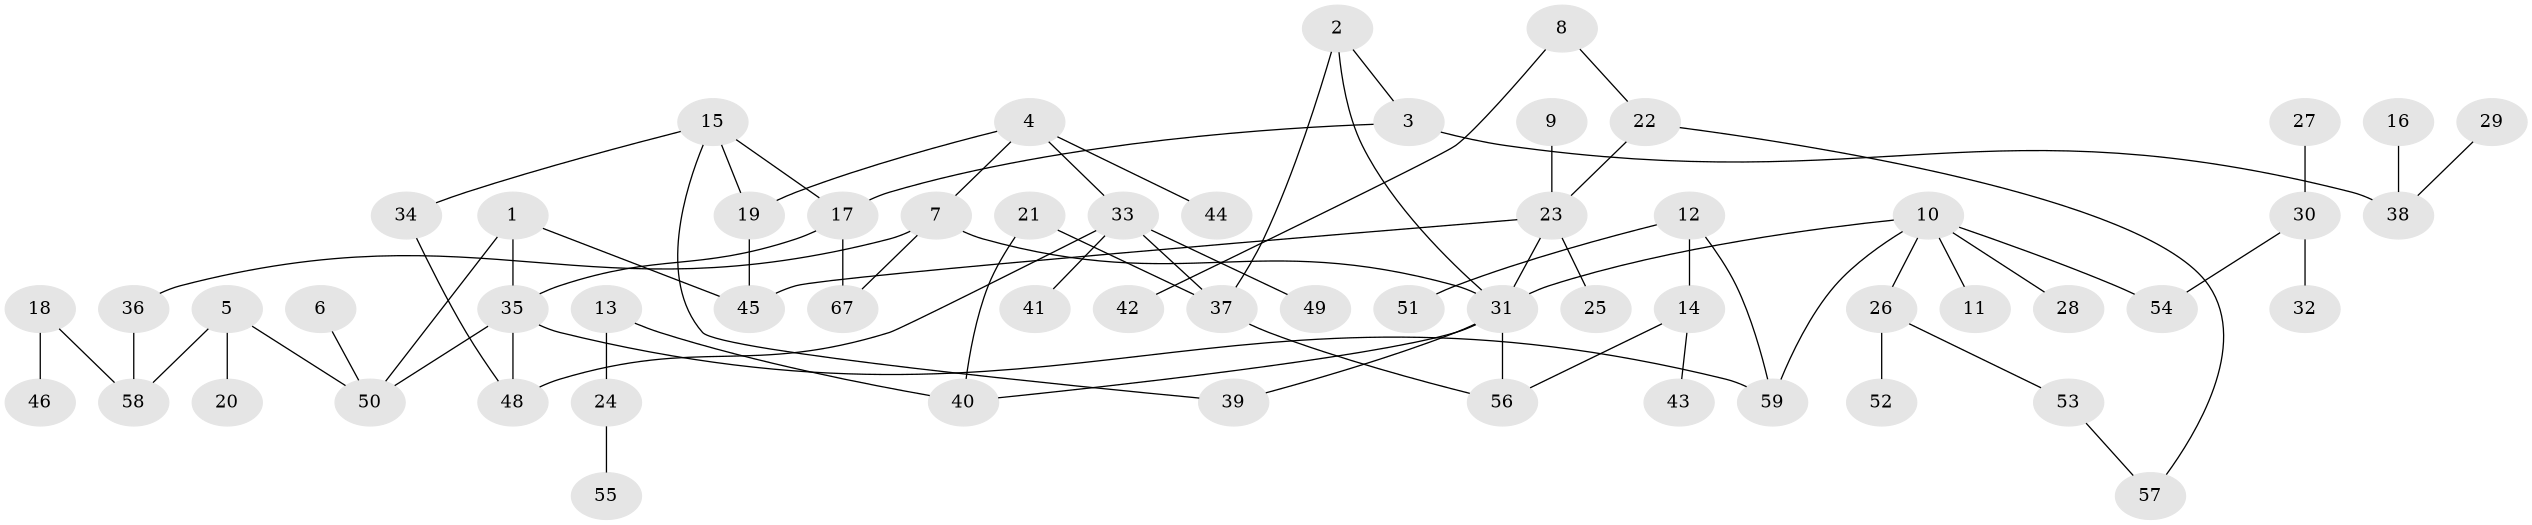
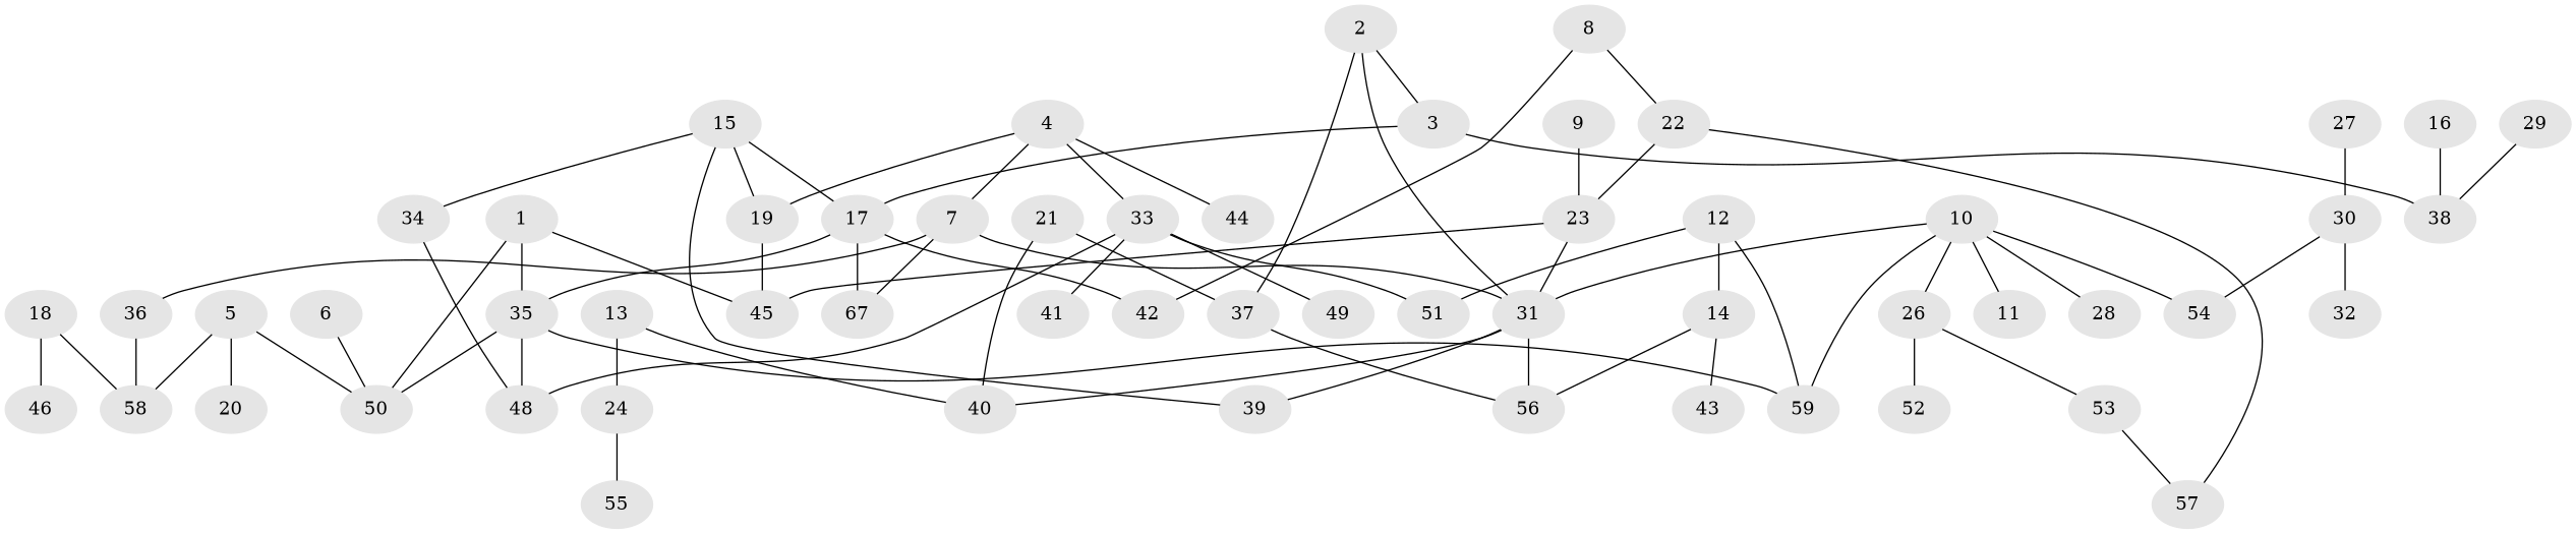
  graph {
    node [color=gray90 style=filled]
    edge [weight=1.0]
    1
    35
    45
    50
    59
    48
    2
    3
    31
    37
    17
    38
    40
    56
    39
    42
    n17 [label=67]
    4
    7
    19
    33
    44
    36
    51
    41
    49
    5
    20
    58
    6
    8
    22
    23
    57
    9
-   25
    10
    11
    26
    28
    54
    52
    53
    12
    14
    43
    13
    24
    55
    15
    34
    16
    18
    46
    21
    27
    30
    32
    29
    1 -- 35
    1 -- 45
    1 -- 50
    35 -- 50
    35 -- 59
    35 -- 48
    2 -- 3
    2 -- 31
    2 -- 37
    3 -- 17
    3 -- 38
    31 -- 40
    31 -- 56
    31 -- 39
    37 -- 56
    17 -- 35
+   17 -- 42
    17 -- n17
    4 -- 7
    4 -- 19
    4 -- 33
    4 -- 44
    7 -- 31
    7 -- n17
    7 -- 36
    19 -- 45
    33 -- 48
-   33 -- 37
+   33 -- 51
    33 -- 41
    33 -- 49
    36 -- 58
    5 -- 50
    5 -- 20
    5 -- 58
    6 -- 50
    8 -- 42
    8 -- 22
    22 -- 23
    22 -- 57
    23 -- 45
    23 -- 31
-   23 -- 25
    9 -- 23
    10 -- 59
    10 -- 31
    10 -- 11
    10 -- 26
    10 -- 28
    10 -- 54
    26 -- 52
    26 -- 53
    53 -- 57
    12 -- 59
    12 -- 51
    12 -- 14
    14 -- 56
    14 -- 43
    13 -- 40
    13 -- 24
    24 -- 55
    15 -- 17
    15 -- 39
    15 -- 19
    15 -- 34
    34 -- 48
    16 -- 38
    18 -- 58
    18 -- 46
    21 -- 37
    21 -- 40
    27 -- 30
    30 -- 54
    30 -- 32
    29 -- 38
  }
